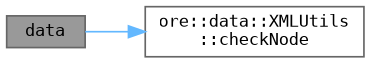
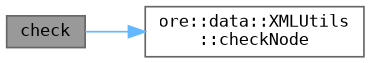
  digraph {
    rankdir=LR
    fontname="DejaVu Sans Mono"
    node [fontname="DejaVu Sans Mono" fontsize=10 shape=box style=filled]
-   n1 [color=gray40 fillcolor=grey60 fontcolor=black height=0.2 label=data width=0.4]
+   n1 [color=gray40 fillcolor=grey60 fontcolor=black height=0.2 label=check width=0.4]
    n2 [color=grey40 fillcolor=white height=0.2 label="ore::data::XMLUtils\l::checkNode" width=0.4]
    n1 -> n2 [color=steelblue1 fontname="DejaVu Sans Mono" fontsize=10 labelfontname=Helvetica labelfontsize=10 style=solid]
  }
